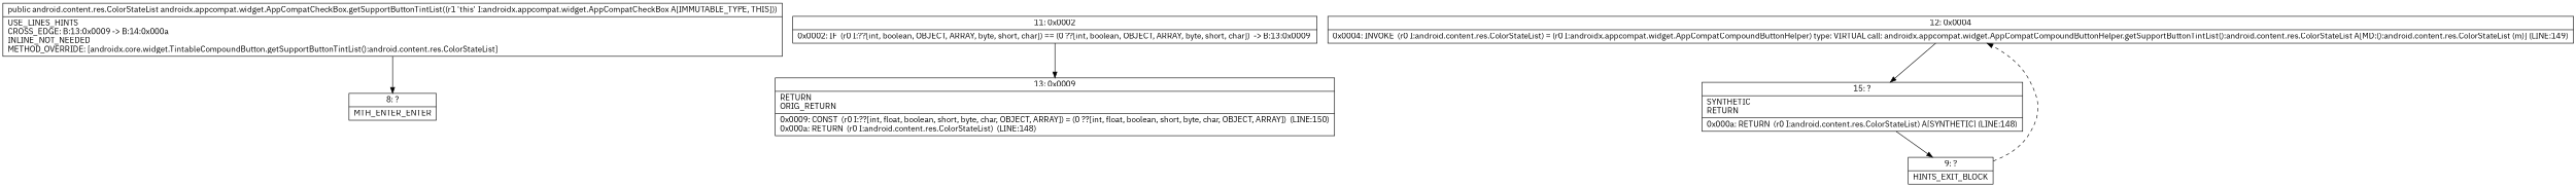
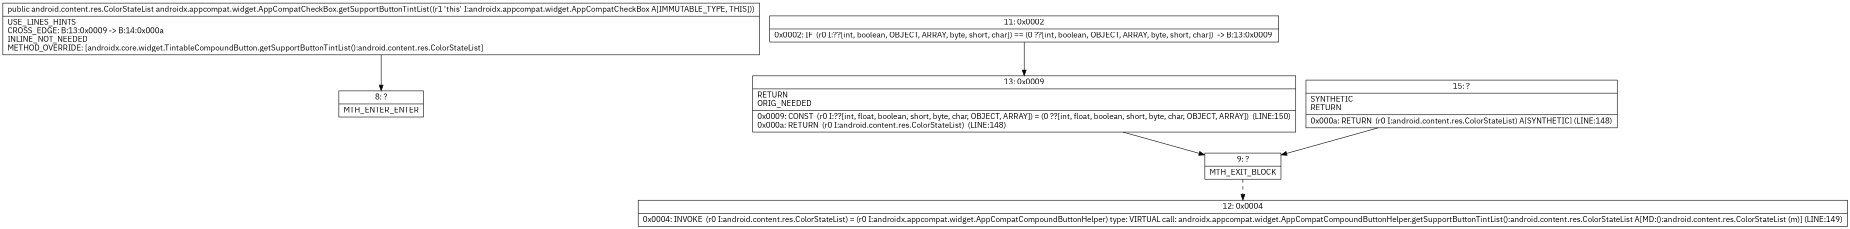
  digraph {
    fontname="IBM Plex Sans"
    node [fontname="IBM Plex Sans" shape=record]
    edge [fontname="IBM Plex Sans"]
    n1 [label="{8\:\ ?|MTH_ENTER_ENTER\l}"]
    n2 [label="{11\:\ 0x0002|0x0002: IF  (r0 I:??[int, boolean, OBJECT, ARRAY, byte, short, char]) == (0 ??[int, boolean, OBJECT, ARRAY, byte, short, char])  \-\> B:13:0x0009 \l}"]
-   n3 [label="{13\:\ 0x0009|RETURN\lORIG_RETURN\l|0x0009: CONST  (r0 I:??[int, float, boolean, short, byte, char, OBJECT, ARRAY]) = (0 ??[int, float, boolean, short, byte, char, OBJECT, ARRAY])  (LINE:150)\l0x000a: RETURN  (r0 I:android.content.res.ColorStateList)  (LINE:148)\l}"]
+   n3 [label="{13\:\ 0x0009|RETURN\lORIG_NEEDED\l|0x0009: CONST  (r0 I:??[int, float, boolean, short, byte, char, OBJECT, ARRAY]) = (0 ??[int, float, boolean, short, byte, char, OBJECT, ARRAY])  (LINE:150)\l0x000a: RETURN  (r0 I:android.content.res.ColorStateList)  (LINE:148)\l}"]
    n4 [label="{12\:\ 0x0004|0x0004: INVOKE  (r0 I:android.content.res.ColorStateList) = (r0 I:androidx.appcompat.widget.AppCompatCompoundButtonHelper) type: VIRTUAL call: androidx.appcompat.widget.AppCompatCompoundButtonHelper.getSupportButtonTintList():android.content.res.ColorStateList A[MD:():android.content.res.ColorStateList (m)] (LINE:149)\l}"]
    n5 [label="{15\:\ ?|SYNTHETIC\lRETURN\l|0x000a: RETURN  (r0 I:android.content.res.ColorStateList) A[SYNTHETIC] (LINE:148)\l}"]
-   n6 [label="{9\:\ ?|HINTS_EXIT_BLOCK\l}"]
+   n6 [label="{9\:\ ?|MTH_EXIT_BLOCK\l}"]
    n7 [label="{public android.content.res.ColorStateList androidx.appcompat.widget.AppCompatCheckBox.getSupportButtonTintList((r1 'this' I:androidx.appcompat.widget.AppCompatCheckBox A[IMMUTABLE_TYPE, THIS]))  | USE_LINES_HINTS\lCROSS_EDGE: B:13:0x0009 \-\> B:14:0x000a\lINLINE_NOT_NEEDED\lMETHOD_OVERRIDE: [androidx.core.widget.TintableCompoundButton.getSupportButtonTintList():android.content.res.ColorStateList]\l}"]
    n2 -> n3
-   n4 -> n5
+   n3 -> n6
    n5 -> n6
    n6 -> n4 [style=dashed]
    n7 -> n1
  }
